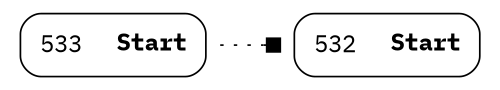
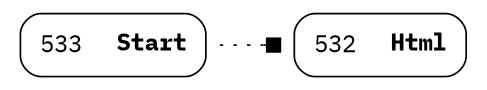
  digraph {
    rankdir=LR
    fontname="IBM Plex Mono"
    node [shape=none fontname="IBM Plex Mono"]
-   n1 [label=<<TABLE border='1' cellspacing='0' cellpadding='10' style='rounded' ><TR><TD border='0'>532</TD><TD border='0'><B>Start</B></TD></TR></TABLE>>]
+   n1 [label=<<TABLE border='1' cellspacing='0' cellpadding='10' style='rounded' ><TR><TD border='0'>532</TD><TD border='0'><B>Html</B></TD></TR></TABLE>>]
    n2 [label=<<TABLE border='1' cellspacing='0' cellpadding='10' style='rounded' ><TR><TD border='0'>533</TD><TD border='0'><B>Start</B></TD></TR></TABLE>>]
    n2 -> n1 [weight=2 style=dotted arrowhead=box fontname="IBM Plex Mono"]
  }
